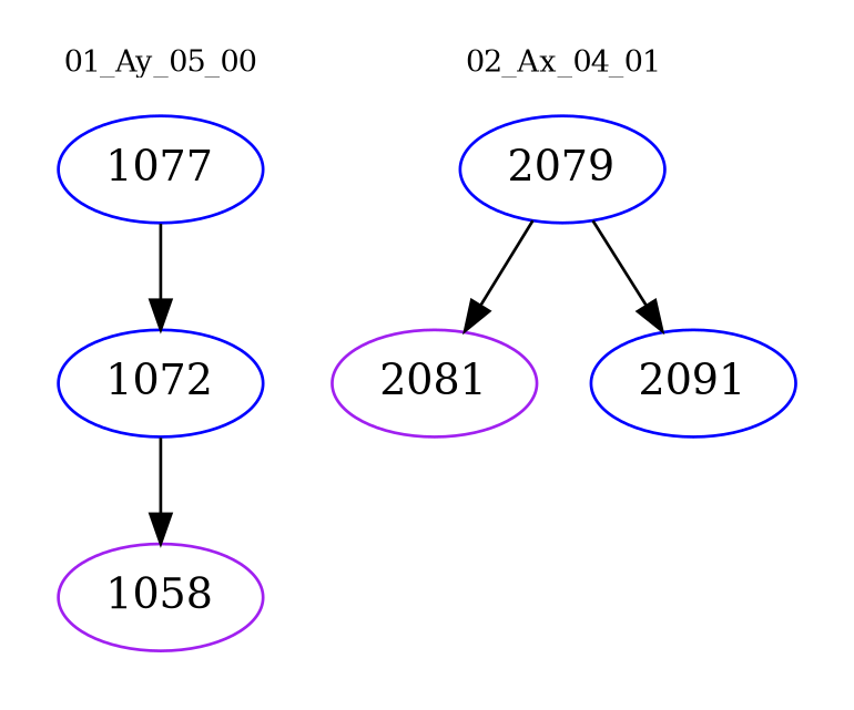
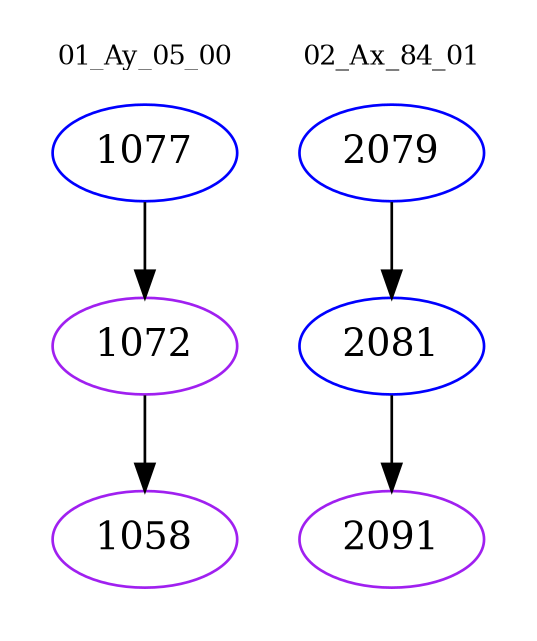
  digraph {
    node [color=purple]
    edge [color=black]
-   n1 [color=blue label=1072]
+   n1 [label=1072]
    n2 [color=blue label=1077]
    n3 [label=1058]
    n4 [color=blue label=2079]
-   n5 [label=2081]
-   n6 [color=blue label=2091]
+   n5 [color=blue label=2081]
+   n6 [label=2091]
    subgraph cluster_1 {
      color=white
      fontsize=10
      label="01_Ay_05_00"
      n1
      n2
      n3
    }
    subgraph cluster_2 {
      color=white
      fontsize=10
-     label="02_Ax_04_01"
+     label="02_Ax_84_01"
      n4
      n5
      n6
    }
    n1 -> n3
    n2 -> n1
    n4 -> n5
-   n4 -> n6
+   n5 -> n6
  }
